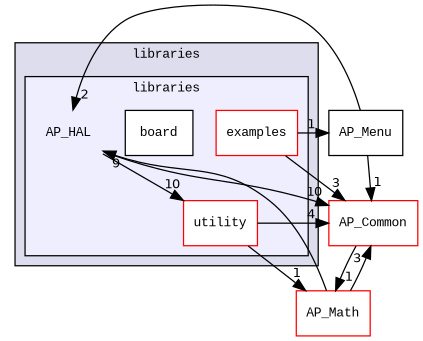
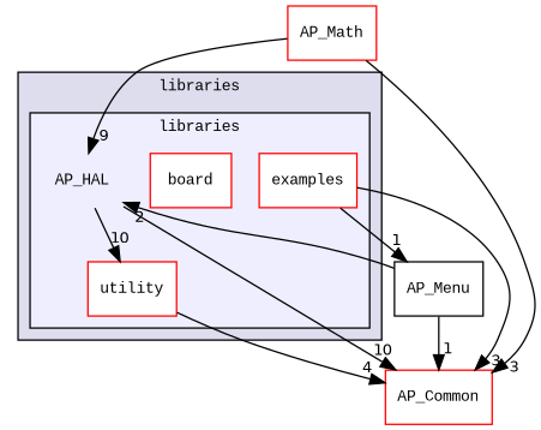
  digraph {
    compound=true
    fontname="Liberation Mono"
    node [fontname="Liberation Mono" fontsize=10 shape=box color=red fillcolor=white style=filled]
    edge [headlabel=1 labeldistance=1.5 labelfontname=Helvetica labelfontsize=10 fontname="Liberation Mono"]
    n1 [label=AP_HAL shape=plaintext color="" fillcolor="" style=""]
-   n2 [color=black label=board]
+   n2 [label=board]
    n3 [label=examples]
    n4 [label=utility]
    n5 [label=AP_Common]
    n6 [label=AP_Menu color="" fillcolor="" style=""]
    n7 [label=AP_Math]
    subgraph cluster_1 {
      bgcolor="#ddddee"
      fontsize=10
      label=libraries
      pencolor=black
      subgraph cluster_2 {
        bgcolor="#eeeeff"
        fontsize=10
        pencolor=black
        n1
        n2
        n3
        n4
      }
    }
    n1 -> n4 [headlabel=10]
    n1 -> n5 [headlabel=10]
    n3 -> n5 [headlabel=3]
    n3 -> n6
    n4 -> n5 [headlabel=4]
-   n4 -> n7
-   n5 -> n7
    n6 -> n1 [headlabel=2]
    n6 -> n5
    n7 -> n1 [headlabel=9]
    n7 -> n5 [headlabel=3]
  }
